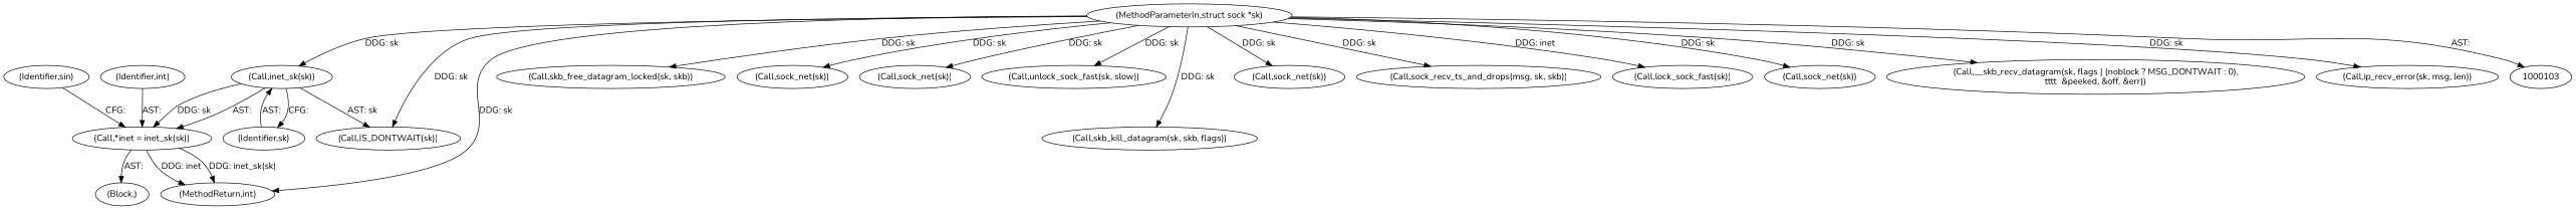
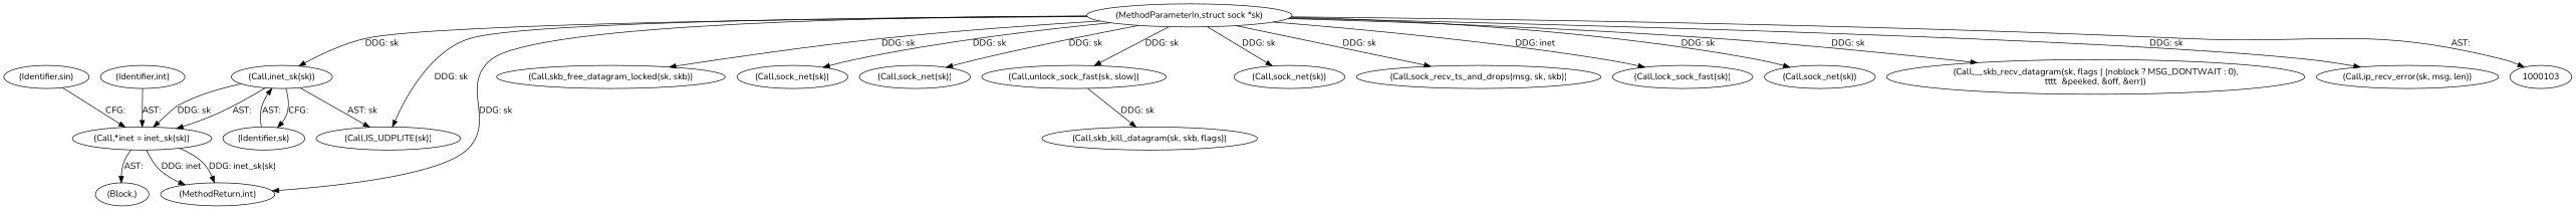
  digraph {
    fontname=Nunito
    node [fontname=Nunito]
    edge [fontname=Nunito]
    n1 [label="(Call,*inet = inet_sk(sk))"]
    n2 [label="(Block,)"]
    n3 [label="(MethodReturn,int)"]
    n4 [label="(Call,inet_sk(sk))"]
    n5 [label="(Identifier,sk)"]
-   n6 [label="(Call,IS_DONTWAIT(sk))"]
+   n6 [label="(Call,IS_UDPLITE(sk))"]
    n7 [label="(MethodParameterIn,struct sock *sk)"]
    n8 [label="(Call,skb_free_datagram_locked(sk, skb))"]
    n9 [label="(Call,sock_net(sk))"]
    n10 [label="(Call,sock_net(sk))"]
    n11 [label="(Call,unlock_sock_fast(sk, slow))"]
    n12 [label="(Call,sock_net(sk))"]
    n13 [label="(Call,sock_recv_ts_and_drops(msg, sk, skb))"]
    n14 [label="(Call,lock_sock_fast(sk))"]
    n15 [label="(Call,sock_net(sk))"]
    n16 [label="(Call,__skb_recv_datagram(sk, flags | (noblock ? MSG_DONTWAIT : 0),\n\t\t\t\t  &peeked, &off, &err))"]
    n17 [label="(Call,skb_kill_datagram(sk, skb, flags))"]
    n18 [label="(Call,ip_recv_error(sk, msg, len))"]
    1000103
    n20 [label="(Identifier,sin)"]
    n21 [label="(Identifier,int)"]
    n1 -> n2 [label="AST: "]
    n1 -> n3 [label="DDG: inet"]
    n1 -> n3 [label="DDG: inet_sk(sk)"]
    n4 -> n1 [label="AST: "]
    n4 -> n1 [label="DDG: sk"]
    n4 -> n5 [label="CFG: "]
    n4 -> n6 [label="AST: sk"]
    n5 -> n4 [label="AST: "]
    n7 -> n3 [label="DDG: sk"]
    n7 -> n4 [label="DDG: sk"]
    n7 -> n6 [label="DDG: sk"]
    n7 -> n8 [label="DDG: sk"]
    n7 -> n9 [label="DDG: sk"]
    n7 -> n10 [label="DDG: sk"]
    n7 -> n11 [label="DDG: sk"]
    n7 -> n12 [label="DDG: sk"]
    n7 -> n13 [label="DDG: sk"]
    n7 -> n14 [label="DDG: inet"]
    n7 -> n15 [label="DDG: sk"]
    n7 -> n16 [label="DDG: sk"]
-   n7 -> n17 [label="DDG: sk"]
+   n11 -> n17 [label="DDG: sk"]
    n7 -> n18 [label="DDG: sk"]
    n7 -> 1000103 [label="AST: "]
    n20 -> n1 [label="CFG: "]
    n21 -> n1 [label="AST: "]
  }
